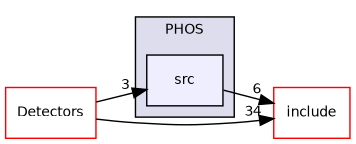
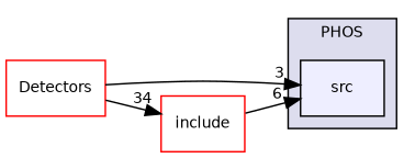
  digraph {
    compound=true
    fontname="DejaVu Sans"
    rankdir=LR
    node [fontname="DejaVu Sans" fontsize=10 shape=box color=red]
    edge [fontname="DejaVu Sans" labeldistance=1.5 labelfontname=Helvetica labelfontsize=10]
    n1 [fillcolor="#eeeeff" label=src pencolor=black style=filled color=""]
    n2 [label=include]
    n3 [label=Detectors]
    subgraph cluster_1 {
      bgcolor="#ddddee"
      fontsize=10
      label=PHOS
      pencolor=black
      n1
    }
-   n1 -> n2 [headlabel=6]
+   n2 -> n1 [headlabel=6]
    n3 -> n1 [headlabel=3]
    n3 -> n2 [headlabel=34]
  }
